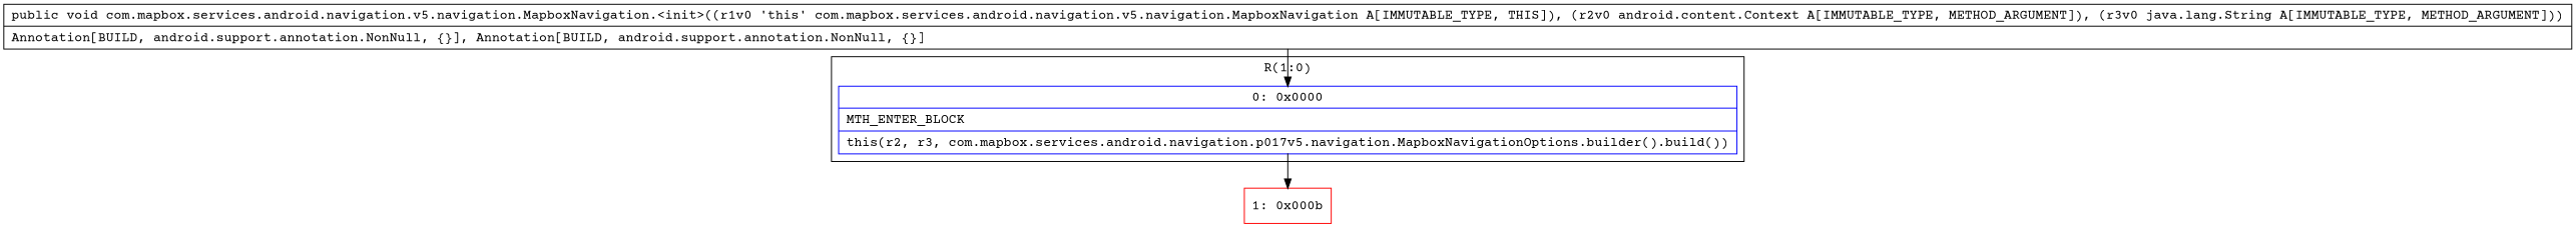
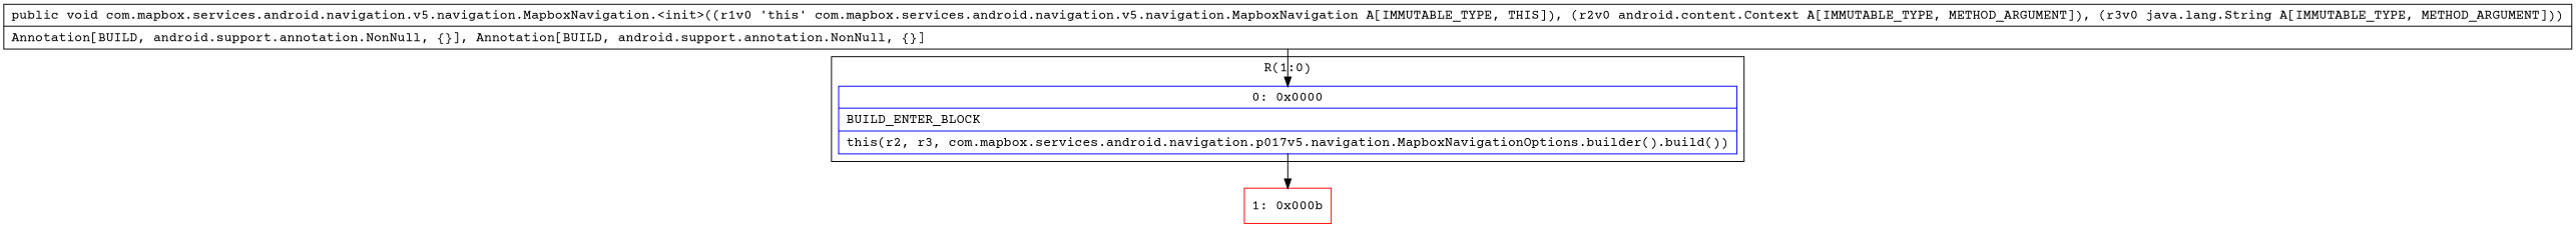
  digraph {
    fontname="Courier Prime"
    node [shape=record fontname="Courier Prime"]
    edge [fontname="Courier Prime"]
-   n1 [color=blue label="{0\:\ 0x0000|MTH_ENTER_BLOCK\l|this(r2, r3, com.mapbox.services.android.navigation.p017v5.navigation.MapboxNavigationOptions.builder().build())\l}"]
+   n1 [color=blue label="{0\:\ 0x0000|BUILD_ENTER_BLOCK\l|this(r2, r3, com.mapbox.services.android.navigation.p017v5.navigation.MapboxNavigationOptions.builder().build())\l}"]
    n2 [color=red label="{1\:\ 0x000b}"]
    n3 [label="{public void com.mapbox.services.android.navigation.v5.navigation.MapboxNavigation.\<init\>((r1v0 'this' com.mapbox.services.android.navigation.v5.navigation.MapboxNavigation A[IMMUTABLE_TYPE, THIS]), (r2v0 android.content.Context A[IMMUTABLE_TYPE, METHOD_ARGUMENT]), (r3v0 java.lang.String A[IMMUTABLE_TYPE, METHOD_ARGUMENT]))  | Annotation[BUILD, android.support.annotation.NonNull, \{\}], Annotation[BUILD, android.support.annotation.NonNull, \{\}]\l}"]
    subgraph cluster_1 {
      label="R(1:0)"
      n1
    }
    n1 -> n2
    n3 -> n1
  }
